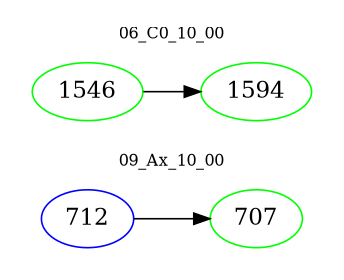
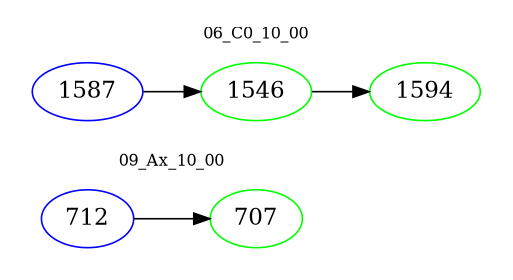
  digraph {
    rankdir=LR
    node [color=green]
    edge [color=black]
    n1 [color=blue label=712]
    n2 [label=707]
+   n3 [color=blue label=1587]
    n4 [label=1546]
    n5 [label=1594]
    subgraph cluster_1 {
      color=white
      fontsize=10
      label="09_Ax_10_00"
      n1
      n2
    }
    subgraph cluster_2 {
      color=white
      fontsize=10
      label="06_C0_10_00"
+     n3
      n4
      n5
    }
    n1 -> n2
+   n3 -> n4
    n4 -> n5
  }
